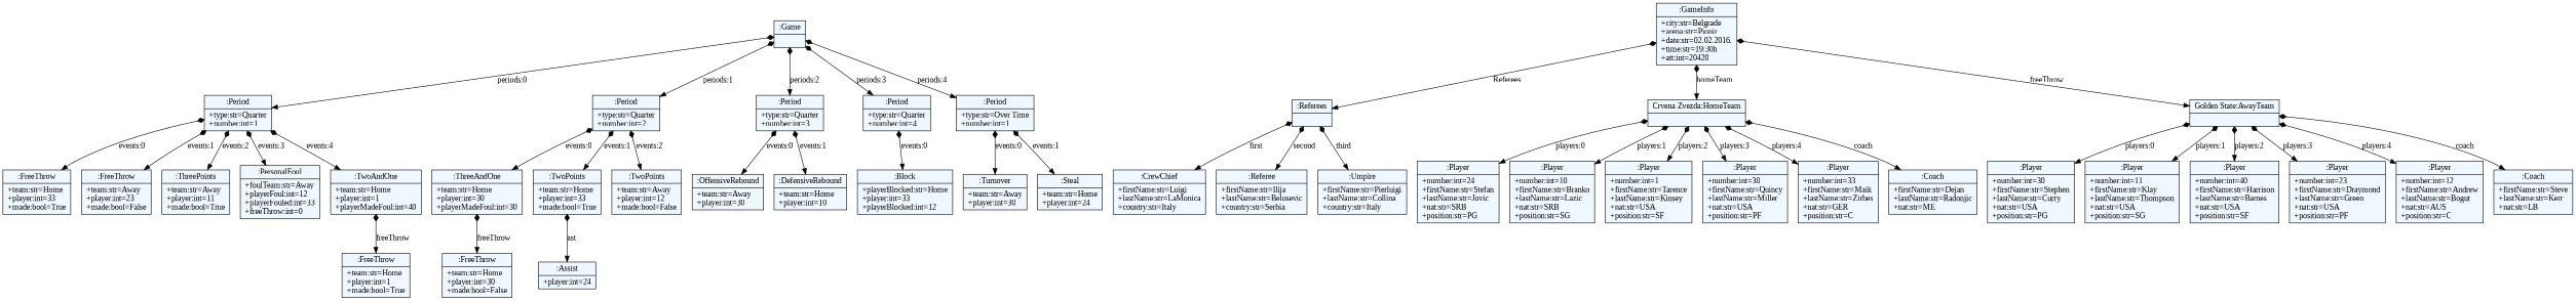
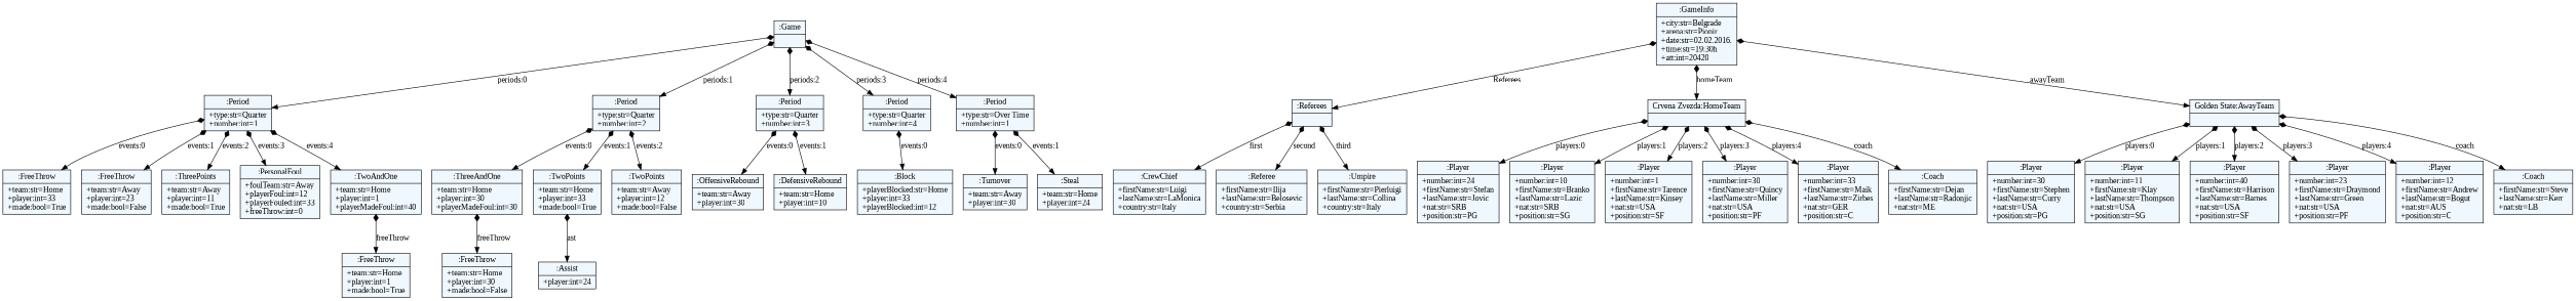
  digraph {
    fontname="Liberation Serif"
    fontsize=8
    node [fillcolor=aliceblue fontname="Liberation Serif" shape=record style=filled]
    edge [arrowtail=diamond dir=both fontname="Liberation Serif"]
    n1 [label="{:Game|}"]
    n2 [label="{:Period|+type:str=Quarter\l+number:int=1\l}"]
    n3 [label="{:Period|+type:str=Quarter\l+number:int=2\l}"]
    n4 [label="{:Period|+type:str=Quarter\l+number:int=3\l}"]
    n5 [label="{:Period|+type:str=Quarter\l+number:int=4\l}"]
    n6 [label="{:Period|+type:str=Over Time\l+number:int=1\l}"]
    n7 [label="{:GameInfo|+city:str=Belgrade\l+arena:str=Pionir\l+date:str=02.02.2016.\l+time:str=19:30h\l+att:int=20420\l}"]
    n8 [label="{:Referees|}"]
    n9 [label="{Crvena Zvezda:HomeTeam|}"]
    n10 [label="{Golden State:AwayTeam|}"]
    n11 [label="{:FreeThrow|+team:str=Home\l+player:int=33\l+made:bool=True\l}"]
    n12 [label="{:FreeThrow|+team:str=Away\l+player:int=23\l+made:bool=False\l}"]
    n13 [label="{:ThreePoints|+team:str=Away\l+player:int=11\l+made:bool=True\l}"]
    n14 [label="{:PersonalFoul|+foulTeam:str=Away\l+playerFoul:int=12\l+playerFouled:int=33\l+freeThrow:int=0\l}"]
    n15 [label="{:TwoAndOne|+team:str=Home\l+player:int=1\l+playerMadeFoul:int=40\l}"]
    n16 [label="{:ThreeAndOne|+team:str=Home\l+player:int=30\l+playerMadeFoul:int=30\l}"]
    n17 [label="{:TwoPoints|+team:str=Home\l+player:int=33\l+made:bool=True\l}"]
    n18 [label="{:TwoPoints|+team:str=Away\l+player:int=12\l+made:bool=False\l}"]
    n19 [label="{:OffensiveRebound|+team:str=Away\l+player:int=30\l}"]
    n20 [label="{:DefensiveRebound|+team:str=Home\l+player:int=10\l}"]
    n21 [label="{:Block|+playerBlocked:str=Home\l+player:int=33\l+playerBlocked:int=12\l}"]
    n22 [label="{:Turnover|+team:str=Away\l+player:int=30\l}"]
    n23 [label="{:Steal|+team:str=Home\l+player:int=24\l}"]
    n24 [label="{:CrewChief|+firstName:str=Luigi\l+lastName:str=LaMonica\l+country:str=Italy\l}"]
    n25 [label="{:Referee|+firstName:str=Ilija\l+lastName:str=Belosevic\l+country:str=Serbia\l}"]
    n26 [label="{:Umpire|+firstName:str=Pierluigi\l+lastName:str=Collina\l+country:str=Italy\l}"]
    n27 [label="{:Player|+number:int=24\l+firstName:str=Stefan\l+lastName:str=Jovic\l+nat:str=SRB\l+position:str=PG\l}"]
    n28 [label="{:Player|+number:int=10\l+firstName:str=Branko\l+lastName:str=Lazic\l+nat:str=SRB\l+position:str=SG\l}"]
    n29 [label="{:Player|+number:int=1\l+firstName:str=Tarence\l+lastName:str=Kinsey\l+nat:str=USA\l+position:str=SF\l}"]
    n30 [label="{:Player|+number:int=30\l+firstName:str=Quincy\l+lastName:str=Miller\l+nat:str=USA\l+position:str=PF\l}"]
    n31 [label="{:Player|+number:int=33\l+firstName:str=Maik\l+lastName:str=Zirbes\l+nat:str=GER\l+position:str=C\l}"]
    n32 [label="{:Coach|+firstName:str=Dejan\l+lastName:str=Radonjic\l+nat:str=ME\l}"]
    n33 [label="{:Player|+number:int=30\l+firstName:str=Stephen\l+lastName:str=Curry\l+nat:str=USA\l+position:str=PG\l}"]
    n34 [label="{:Player|+number:int=11\l+firstName:str=Klay\l+lastName:str=Thompson\l+nat:str=USA\l+position:str=SG\l}"]
    n35 [label="{:Player|+number:int=40\l+firstName:str=Harrison\l+lastName:str=Barnes\l+nat:str=USA\l+position:str=SF\l}"]
    n36 [label="{:Player|+number:int=23\l+firstName:str=Draymond\l+lastName:str=Green\l+nat:str=USA\l+position:str=PF\l}"]
    n37 [label="{:Player|+number:int=12\l+firstName:str=Andrew\l+lastName:str=Bogut\l+nat:str=AUS\l+position:str=C\l}"]
    n38 [label="{:Coach|+firstName:str=Steve\l+lastName:str=Kerr\l+nat:str=LB\l}"]
    n39 [label="{:FreeThrow|+team:str=Home\l+player:int=1\l+made:bool=True\l}"]
    n40 [label="{:FreeThrow|+team:str=Home\l+player:int=30\l+made:bool=False\l}"]
    n41 [label="{:Assist|+player:int=24\l}"]
    n1 -> n2 [label="periods:0"]
    n1 -> n3 [label="periods:1"]
    n1 -> n4 [label="periods:2"]
    n1 -> n5 [label="periods:3"]
    n1 -> n6 [label="periods:4"]
    n2 -> n11 [label="events:0"]
    n2 -> n12 [label="events:1"]
    n2 -> n13 [label="events:2"]
    n2 -> n14 [label="events:3"]
    n2 -> n15 [label="events:4"]
    n3 -> n16 [label="events:0"]
    n3 -> n17 [label="events:1"]
    n3 -> n18 [label="events:2"]
    n4 -> n19 [label="events:0"]
    n4 -> n20 [label="events:1"]
    n5 -> n21 [label="events:0"]
    n6 -> n22 [label="events:0"]
    n6 -> n23 [label="events:1"]
    n7 -> n8 [label=Referees]
    n7 -> n9 [label=homeTeam]
-   n7 -> n10 [label=freeThrow]
+   n7 -> n10 [label=awayTeam]
    n8 -> n24 [label=first]
    n8 -> n25 [label=second]
    n8 -> n26 [label=third]
    n9 -> n27 [label="players:0"]
    n9 -> n28 [label="players:1"]
    n9 -> n29 [label="players:2"]
    n9 -> n30 [label="players:3"]
    n9 -> n31 [label="players:4"]
    n9 -> n32 [label=coach]
    n10 -> n33 [label="players:0"]
    n10 -> n34 [label="players:1"]
    n10 -> n35 [label="players:2"]
    n10 -> n36 [label="players:3"]
    n10 -> n37 [label="players:4"]
    n10 -> n38 [label=coach]
    n15 -> n39 [label=freeThrow]
    n16 -> n40 [label=freeThrow]
    n17 -> n41 [label=ast]
  }
